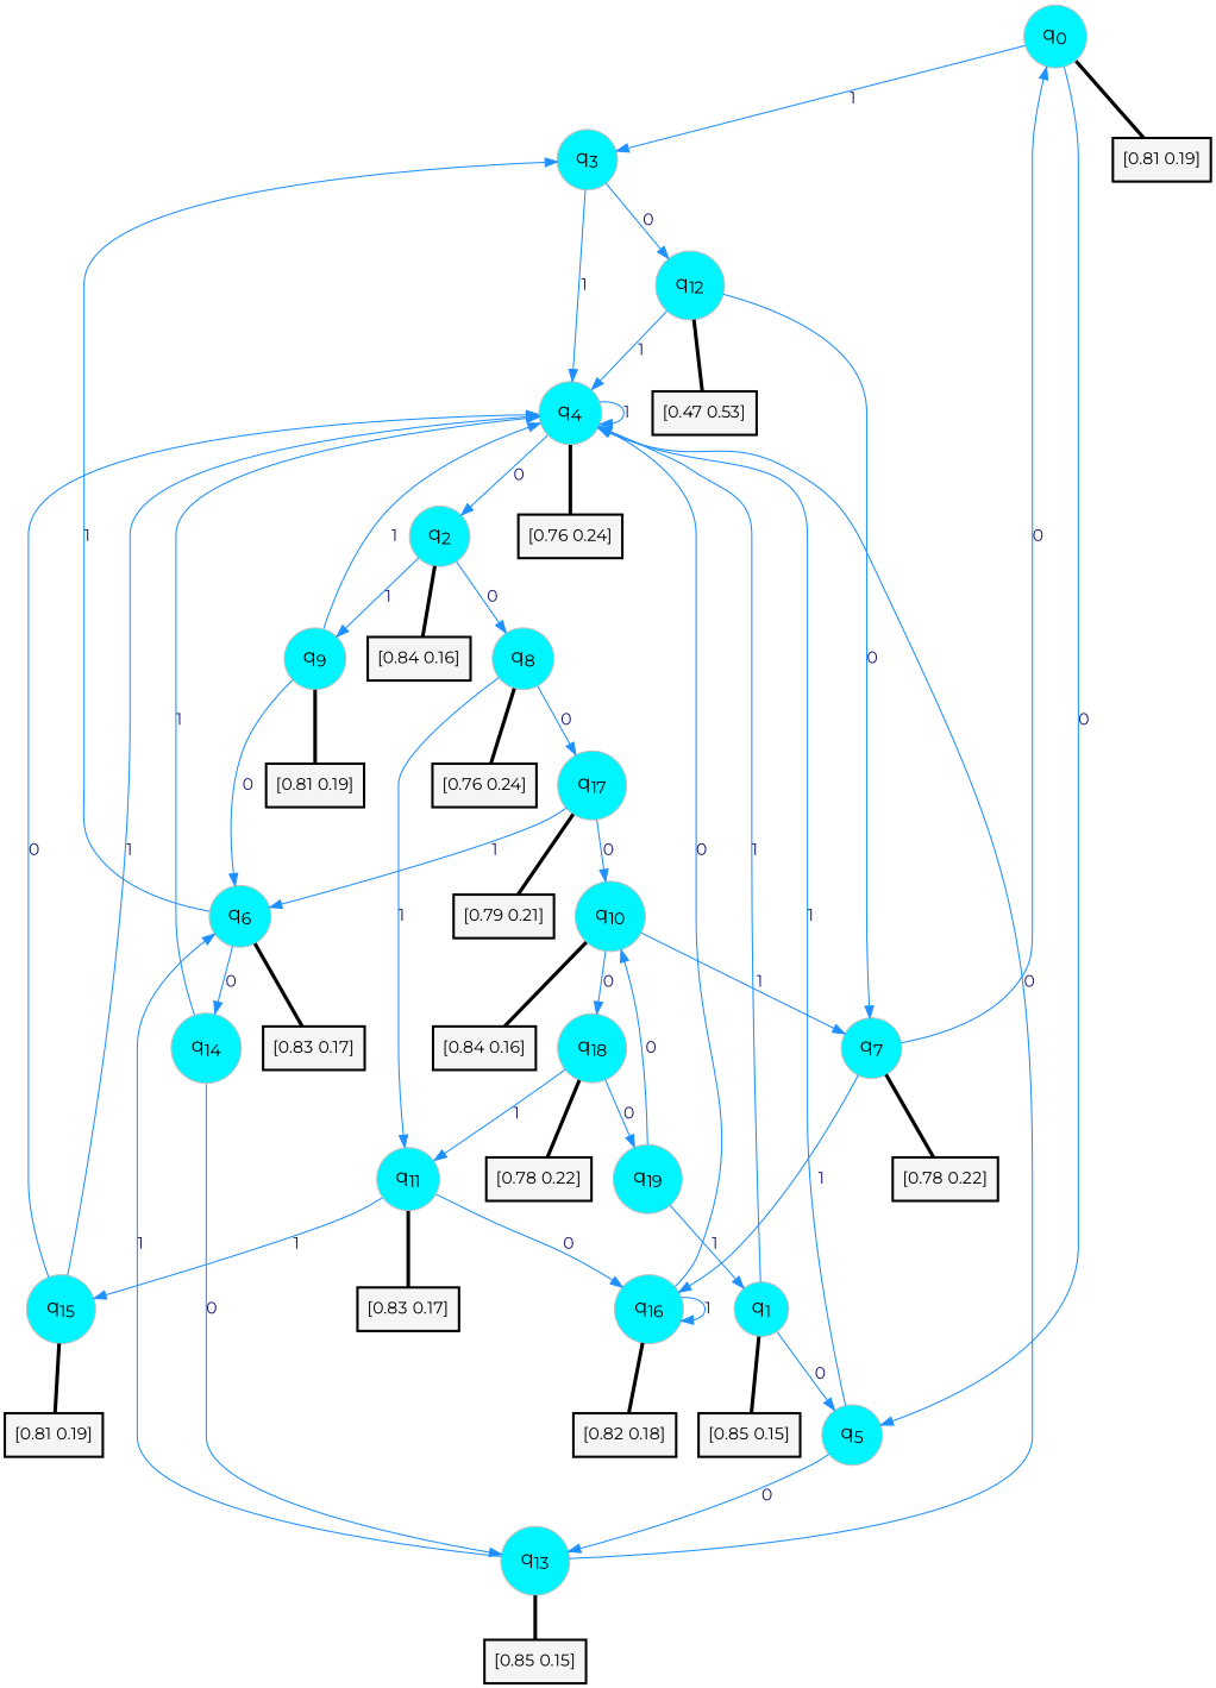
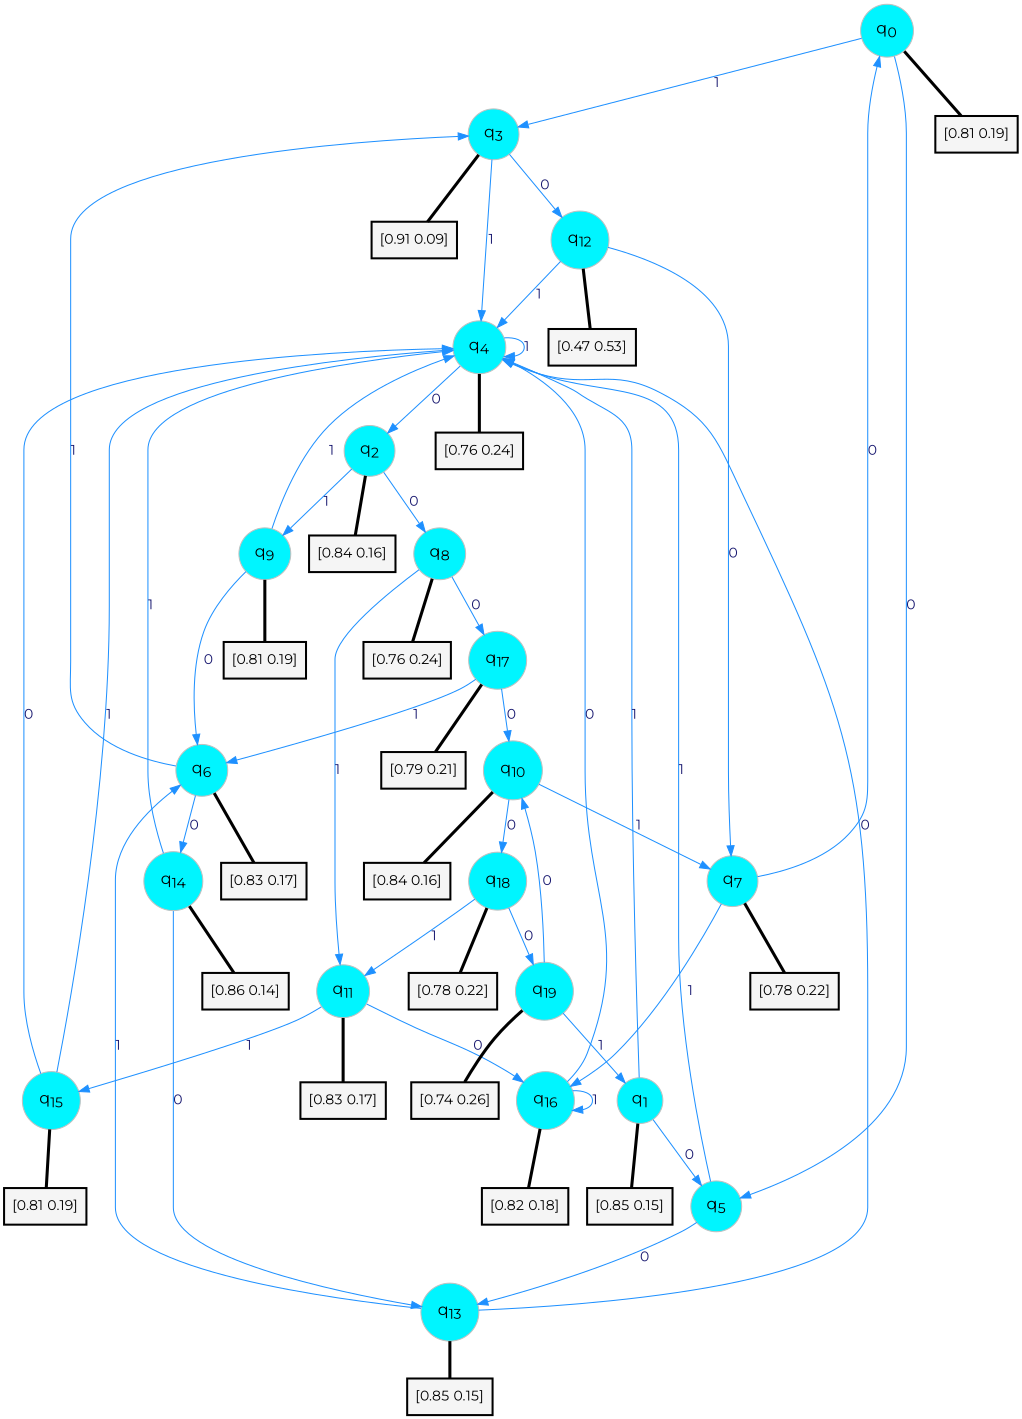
  digraph {
    fontname=Montserrat
    rankdir=TD
    node [color=gray fillcolor=turquoise1 fontcolor=black fontname=Montserrat fontsize=16 fontweight=bold shape=circle style=filled]
    edge [arrowsize=1 color=dodgerblue1 fontcolor=midnightblue fontname=Montserrat fontweight=bold penwidth=1 style=solid weight=20]
    n1 [label=<q<SUB>0</SUB>>]
    n2 [label=<q<SUB>3</SUB>>]
    n3 [label=<q<SUB>5</SUB>>]
    n4 [color=black fillcolor=whitesmoke fontsize=14 label="[0.81 0.19]" penwidth=2 shape=box]
    n5 [label=<q<SUB>4</SUB>>]
    n6 [label=<q<SUB>12</SUB>>]
+   n7 [color=black fillcolor=whitesmoke fontsize=14 label="[0.91 0.09]" penwidth=2 shape=box]
    n8 [label=<q<SUB>13</SUB>>]
    n9 [label=<q<SUB>1</SUB>>]
    n10 [color=black fillcolor=whitesmoke fontsize=14 label="[0.85 0.15]" penwidth=2 shape=box]
    n11 [label=<q<SUB>2</SUB>>]
    n12 [color=black fillcolor=whitesmoke fontsize=14 label="[0.76 0.24]" penwidth=2 shape=box]
    n13 [label=<q<SUB>8</SUB>>]
    n14 [label=<q<SUB>9</SUB>>]
    n15 [color=black fillcolor=whitesmoke fontsize=14 label="[0.84 0.16]" penwidth=2 shape=box]
    n16 [label=<q<SUB>11</SUB>>]
    n17 [label=<q<SUB>17</SUB>>]
    n18 [color=black fillcolor=whitesmoke fontsize=14 label="[0.76 0.24]" penwidth=2 shape=box]
    n19 [label=<q<SUB>6</SUB>>]
    n20 [color=black fillcolor=whitesmoke fontsize=14 label="[0.81 0.19]" penwidth=2 shape=box]
    n21 [label=<q<SUB>7</SUB>>]
    n22 [color=black fillcolor=whitesmoke fontsize=14 label="[0.47 0.53]" penwidth=2 shape=box]
    n23 [color=black fillcolor=whitesmoke fontsize=14 label="[0.85 0.15]" penwidth=2 shape=box]
    n24 [label=<q<SUB>14</SUB>>]
    n25 [color=black fillcolor=whitesmoke fontsize=14 label="[0.83 0.17]" penwidth=2 shape=box]
+   n26 [color=black fillcolor=whitesmoke fontsize=14 label="[0.86 0.14]" penwidth=2 shape=box]
    n27 [label=<q<SUB>16</SUB>>]
    n28 [color=black fillcolor=whitesmoke fontsize=14 label="[0.78 0.22]" penwidth=2 shape=box]
    n29 [color=black fillcolor=whitesmoke fontsize=14 label="[0.82 0.18]" penwidth=2 shape=box]
    n30 [label=<q<SUB>15</SUB>>]
    n31 [color=black fillcolor=whitesmoke fontsize=14 label="[0.83 0.17]" penwidth=2 shape=box]
    n32 [label=<q<SUB>10</SUB>>]
    n33 [color=black fillcolor=whitesmoke fontsize=14 label="[0.79 0.21]" penwidth=2 shape=box]
    n34 [label=<q<SUB>18</SUB>>]
    n35 [color=black fillcolor=whitesmoke fontsize=14 label="[0.84 0.16]" penwidth=2 shape=box]
    n36 [label=<q<SUB>19</SUB>>]
    n37 [color=black fillcolor=whitesmoke fontsize=14 label="[0.78 0.22]" penwidth=2 shape=box]
    n38 [color=black fillcolor=whitesmoke fontsize=14 label="[0.81 0.19]" penwidth=2 shape=box]
+   n39 [color=black fillcolor=whitesmoke fontsize=14 label="[0.74 0.26]" penwidth=2 shape=box]
    n1 -> n2 [label=1]
    n1 -> n3 [label=0]
    n1 -> n4 [arrowhead=none color=black penwidth=3]
    n2 -> n5 [label=1]
    n2 -> n6 [label=0]
+   n2 -> n7 [arrowhead=none color=black penwidth=3]
    n3 -> n5 [label=1]
    n3 -> n8 [label=0]
    n5 -> n5 [label=1]
    n5 -> n11 [label=0]
    n5 -> n12 [arrowhead=none color=black penwidth=3]
    n6 -> n5 [label=1]
    n6 -> n21 [label=0]
    n6 -> n22 [arrowhead=none color=black penwidth=3]
    n8 -> n5 [label=0]
    n8 -> n19 [label=1]
    n8 -> n23 [arrowhead=none color=black penwidth=3]
    n9 -> n3 [label=0]
    n9 -> n5 [label=1]
    n9 -> n10 [arrowhead=none color=black penwidth=3]
    n11 -> n13 [label=0]
    n11 -> n14 [label=1]
    n11 -> n15 [arrowhead=none color=black penwidth=3]
    n13 -> n16 [label=1]
    n13 -> n17 [label=0]
    n13 -> n18 [arrowhead=none color=black penwidth=3]
    n14 -> n5 [label=1]
    n14 -> n19 [label=0]
    n14 -> n20 [arrowhead=none color=black penwidth=3]
    n16 -> n27 [label=0]
    n16 -> n30 [label=1]
    n16 -> n31 [arrowhead=none color=black penwidth=3]
    n17 -> n19 [label=1]
    n17 -> n32 [label=0]
    n17 -> n33 [arrowhead=none color=black penwidth=3]
    n19 -> n2 [label=1]
    n19 -> n24 [label=0]
    n19 -> n25 [arrowhead=none color=black penwidth=3]
    n21 -> n1 [label=0]
    n21 -> n27 [label=1]
    n21 -> n28 [arrowhead=none color=black penwidth=3]
    n24 -> n5 [label=1]
    n24 -> n8 [label=0]
+   n24 -> n26 [arrowhead=none color=black penwidth=3]
    n27 -> n5 [label=0]
    n27 -> n27 [label=1]
    n27 -> n29 [arrowhead=none color=black penwidth=3]
    n30 -> n5 [label=0]
    n30 -> n5 [label=1]
    n30 -> n38 [arrowhead=none color=black penwidth=3]
    n32 -> n21 [label=1]
    n32 -> n34 [label=0]
    n32 -> n35 [arrowhead=none color=black penwidth=3]
    n34 -> n16 [label=1]
    n34 -> n36 [label=0]
    n34 -> n37 [arrowhead=none color=black penwidth=3]
    n36 -> n9 [label=1]
    n36 -> n32 [label=0]
+   n36 -> n39 [arrowhead=none color=black penwidth=3]
  }
